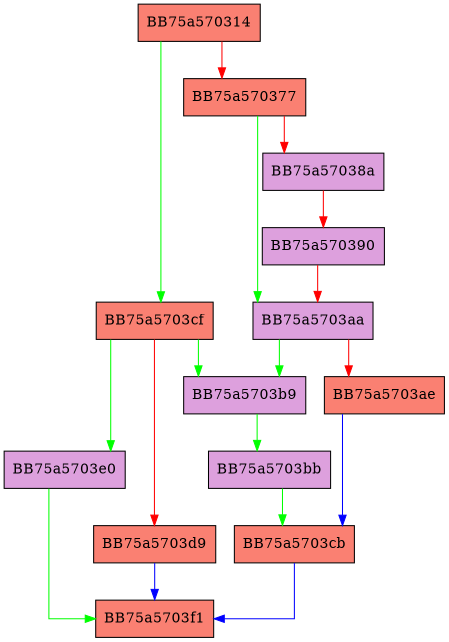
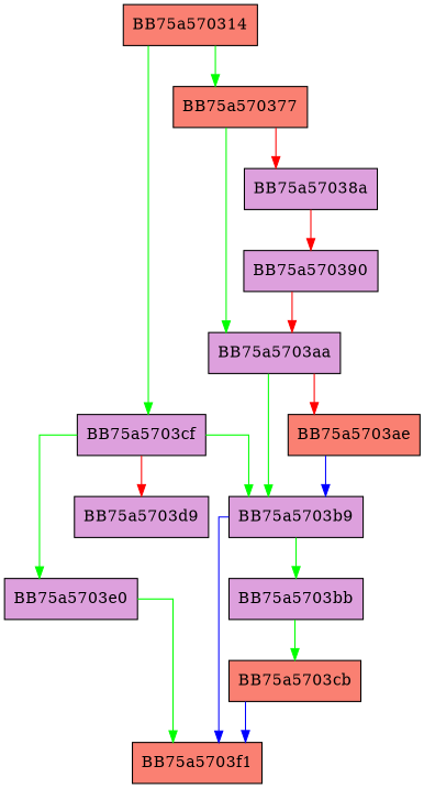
  digraph {
    splines=ortho
    node [fillcolor=salmon shape=box style=filled]
    edge [color=green]
    BB75a570314
-   BB75a5703cf
+   BB75a5703cf [fillcolor=plum]
    BB75a570377
    BB75a5703e0 [fillcolor=plum]
-   BB75a5703d9
+   BB75a5703d9 [fillcolor=plum]
    BB75a5703b9 [fillcolor=plum]
    BB75a5703aa [fillcolor=plum]
    BB75a57038a [fillcolor=plum]
    BB75a5703f1
    BB75a5703ae
    BB75a570390 [fillcolor=plum]
    BB75a5703bb [fillcolor=plum]
    BB75a5703cb
    BB75a570314 -> BB75a5703cf
-   BB75a570314 -> BB75a570377 [color=red]
+   BB75a570314 -> BB75a570377
    BB75a5703cf -> BB75a5703e0
    BB75a5703cf -> BB75a5703d9 [color=red]
    BB75a5703cf -> BB75a5703b9
    BB75a570377 -> BB75a5703aa
    BB75a570377 -> BB75a57038a [color=red]
    BB75a5703e0 -> BB75a5703f1
-   BB75a5703d9 -> BB75a5703f1 [color=blue]
+   BB75a5703b9 -> BB75a5703f1 [color=blue]
    BB75a5703b9 -> BB75a5703bb
    BB75a5703aa -> BB75a5703b9
    BB75a5703aa -> BB75a5703ae [color=red]
    BB75a57038a -> BB75a570390 [color=red]
-   BB75a5703ae -> BB75a5703cb [color=blue]
+   BB75a5703ae -> BB75a5703b9 [color=blue]
    BB75a570390 -> BB75a5703aa [color=red]
    BB75a5703bb -> BB75a5703cb
    BB75a5703cb -> BB75a5703f1 [color=blue]
  }
